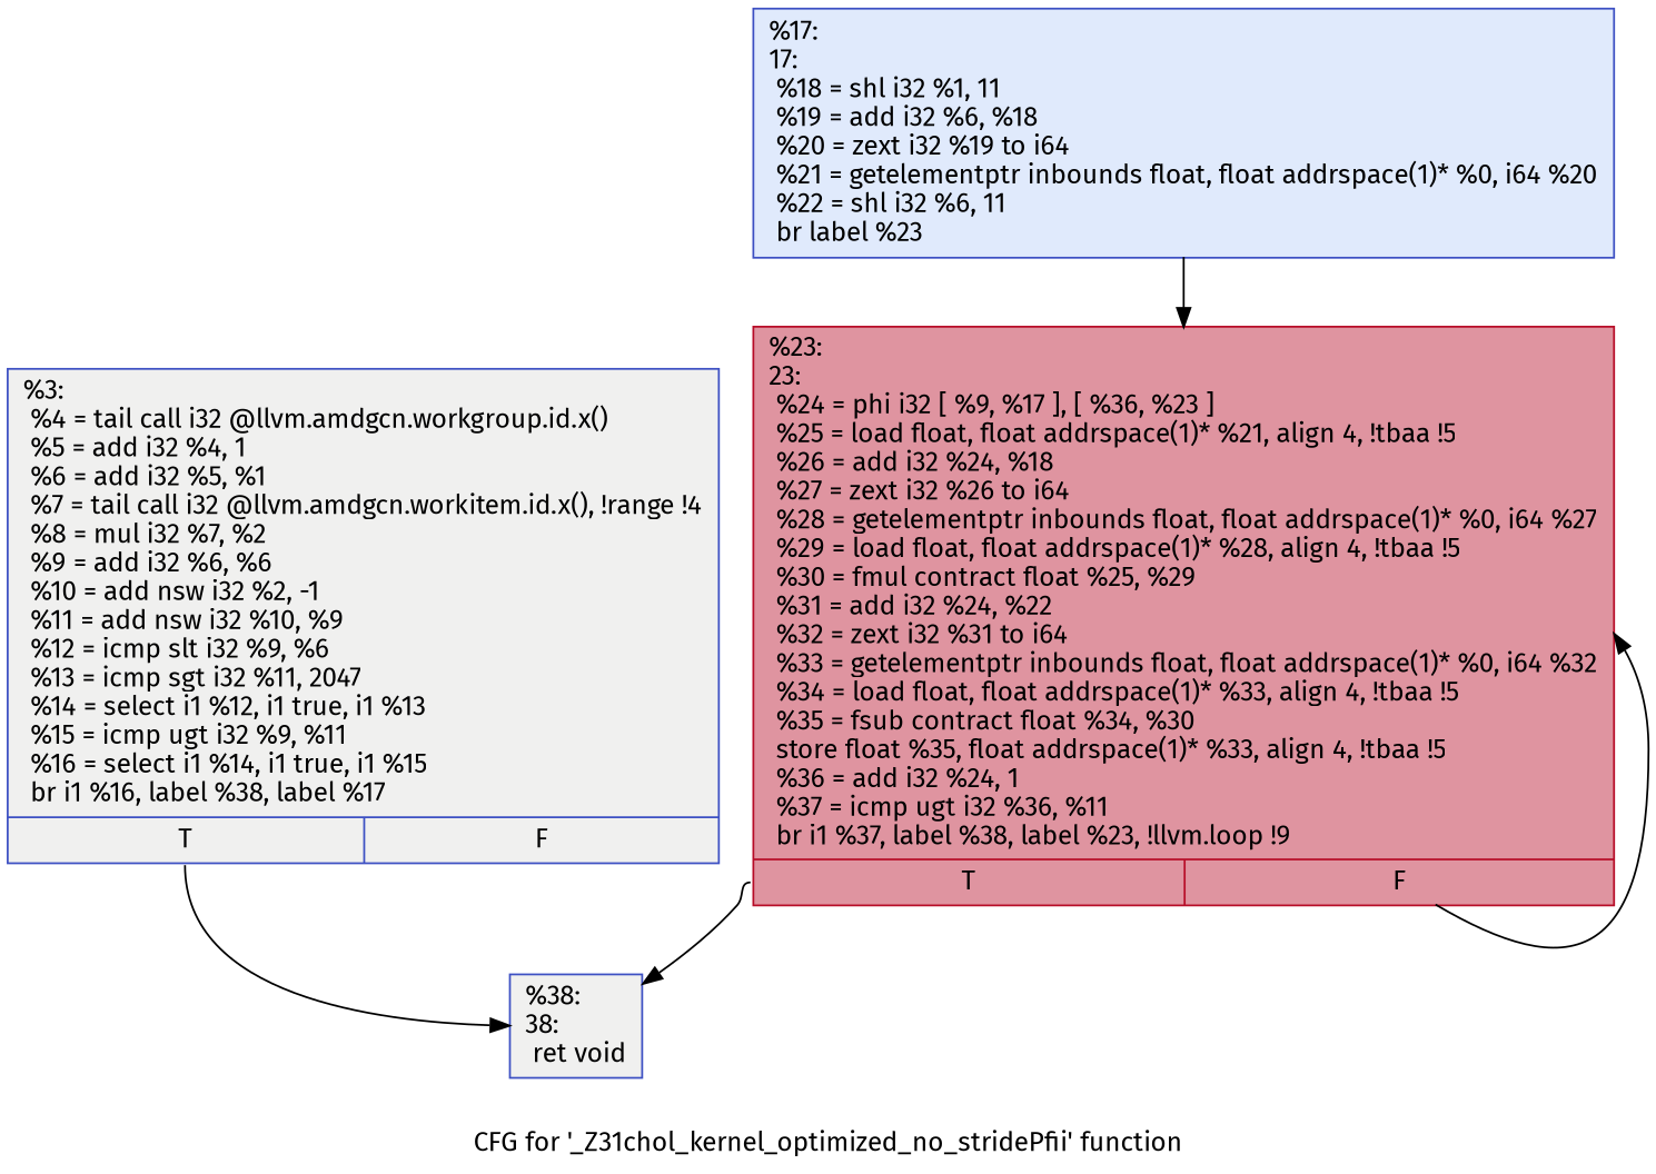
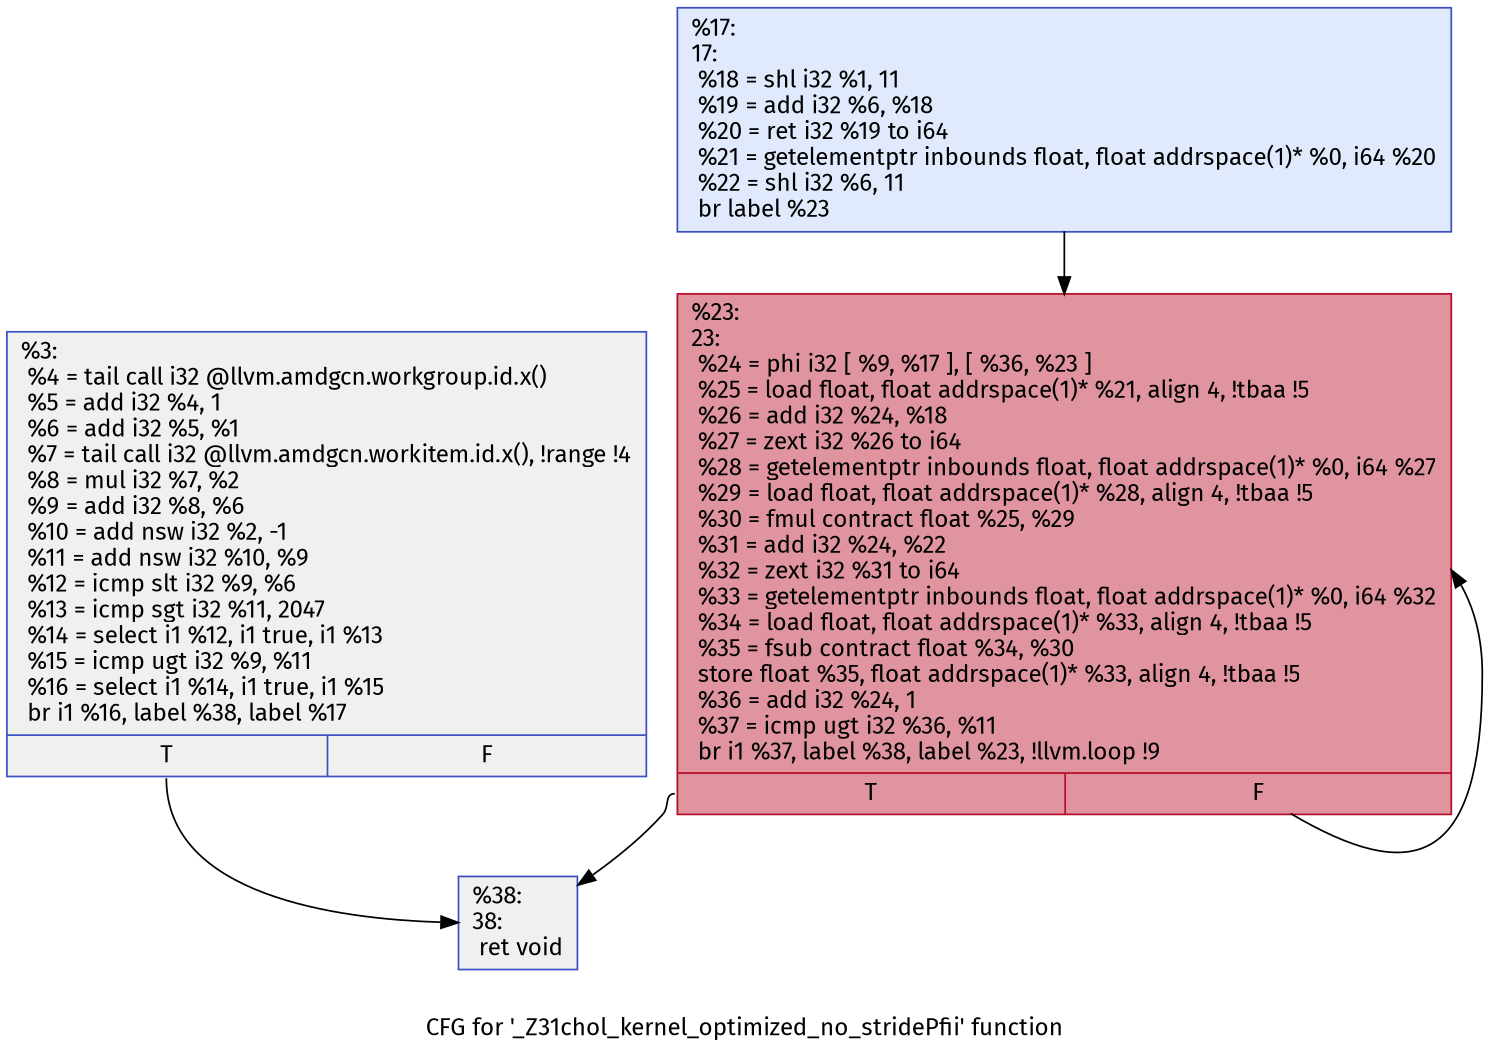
  digraph {
    fontname="Fira Sans"
    label="CFG for '_Z31chol_kernel_optimized_no_stridePfii' function"
    node [color="#3d50c3ff" fillcolor="#dedcdb70" fontname="Fira Sans" shape=record style=filled]
    edge [fontname="Fira Sans" tailport=s0]
-   n1 [label="{%3:\l  %4 = tail call i32 @llvm.amdgcn.workgroup.id.x()\l  %5 = add i32 %4, 1\l  %6 = add i32 %5, %1\l  %7 = tail call i32 @llvm.amdgcn.workitem.id.x(), !range !4\l  %8 = mul i32 %7, %2\l  %9 = add i32 %6, %6\l  %10 = add nsw i32 %2, -1\l  %11 = add nsw i32 %10, %9\l  %12 = icmp slt i32 %9, %6\l  %13 = icmp sgt i32 %11, 2047\l  %14 = select i1 %12, i1 true, i1 %13\l  %15 = icmp ugt i32 %9, %11\l  %16 = select i1 %14, i1 true, i1 %15\l  br i1 %16, label %38, label %17\l|{<s0>T|<s1>F}}"]
+   n1 [label="{%3:\l  %4 = tail call i32 @llvm.amdgcn.workgroup.id.x()\l  %5 = add i32 %4, 1\l  %6 = add i32 %5, %1\l  %7 = tail call i32 @llvm.amdgcn.workitem.id.x(), !range !4\l  %8 = mul i32 %7, %2\l  %9 = add i32 %8, %6\l  %10 = add nsw i32 %2, -1\l  %11 = add nsw i32 %10, %9\l  %12 = icmp slt i32 %9, %6\l  %13 = icmp sgt i32 %11, 2047\l  %14 = select i1 %12, i1 true, i1 %13\l  %15 = icmp ugt i32 %9, %11\l  %16 = select i1 %14, i1 true, i1 %15\l  br i1 %16, label %38, label %17\l|{<s0>T|<s1>F}}"]
    n2 [label="{%38:\l38:                                               \l  ret void\l}"]
-   n3 [fillcolor="#b9d0f970" label="{%17:\l17:                                               \l  %18 = shl i32 %1, 11\l  %19 = add i32 %6, %18\l  %20 = zext i32 %19 to i64\l  %21 = getelementptr inbounds float, float addrspace(1)* %0, i64 %20\l  %22 = shl i32 %6, 11\l  br label %23\l}"]
+   n3 [fillcolor="#b9d0f970" label="{%17:\l17:                                               \l  %18 = shl i32 %1, 11\l  %19 = add i32 %6, %18\l  %20 = ret i32 %19 to i64\l  %21 = getelementptr inbounds float, float addrspace(1)* %0, i64 %20\l  %22 = shl i32 %6, 11\l  br label %23\l}"]
    n4 [color="#b70d28ff" fillcolor="#b70d2870" label="{%23:\l23:                                               \l  %24 = phi i32 [ %9, %17 ], [ %36, %23 ]\l  %25 = load float, float addrspace(1)* %21, align 4, !tbaa !5\l  %26 = add i32 %24, %18\l  %27 = zext i32 %26 to i64\l  %28 = getelementptr inbounds float, float addrspace(1)* %0, i64 %27\l  %29 = load float, float addrspace(1)* %28, align 4, !tbaa !5\l  %30 = fmul contract float %25, %29\l  %31 = add i32 %24, %22\l  %32 = zext i32 %31 to i64\l  %33 = getelementptr inbounds float, float addrspace(1)* %0, i64 %32\l  %34 = load float, float addrspace(1)* %33, align 4, !tbaa !5\l  %35 = fsub contract float %34, %30\l  store float %35, float addrspace(1)* %33, align 4, !tbaa !5\l  %36 = add i32 %24, 1\l  %37 = icmp ugt i32 %36, %11\l  br i1 %37, label %38, label %23, !llvm.loop !9\l|{<s0>T|<s1>F}}"]
    n1 -> n2
    n3 -> n4
    n4 -> n2
    n4 -> n4 [tailport=s1]
  }
